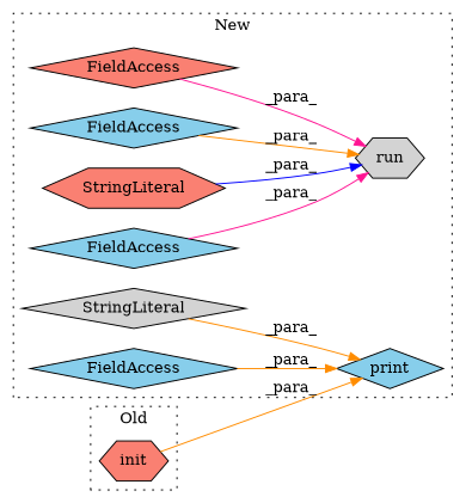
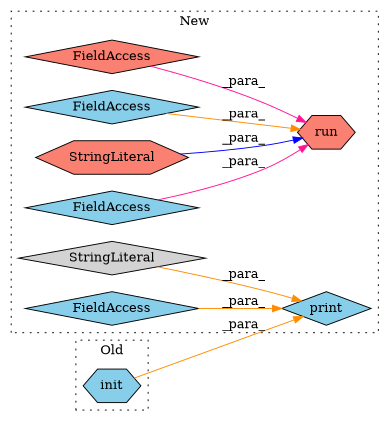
  digraph {
    rankdir=LR
    node [a=22 fillcolor=skyblue l=9 shape=diamond style=filled]
    edge [color=darkorange]
-   n1 [a=32 fillcolor=lightgrey l="4,1" label=run s="1360,1575" shape=hexagon]
+   n1 [a=32 fillcolor=salmon l="4,1" label=run s="1360,1575" shape=hexagon]
    n2 [a=45 fillcolor=salmon l=18 label=StringLiteral s=1392 shape=hexagon]
    n3 [a=32 l="6,1" label=print s="1584,1646"]
    n4 [label=FieldAccess s=1364]
    n5 [fillcolor=salmon label=FieldAccess s=1411]
    n6 [l=8 label=FieldAccess s=1626]
    n7 [label=FieldAccess s=1421]
    n8 [a=45 fillcolor=lightgrey l=35 label=StringLiteral s=1590]
-   n9 [a=32 fillcolor=salmon l=6 label=init s=1215 shape=hexagon]
+   n9 [a=32 l=6 label=init s=1215 shape=hexagon]
    subgraph cluster_1 {
      label=New
      style=dotted
      n1
      n2
      n3
      n4
      n5
      n6
      n7
      n8
    }
    subgraph cluster_2 {
      label=Old
      style=dotted
      n9
    }
    n2 -> n1 [color=blue label=_para_]
    n4 -> n1 [color=deeppink label=_para_]
    n5 -> n1 [color=deeppink label=_para_]
    n6 -> n3 [label=_para_]
    n7 -> n1 [label=_para_]
    n8 -> n3 [label=_para_]
    n9 -> n3 [label=_para_]
  }
